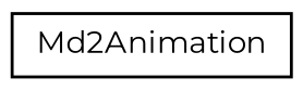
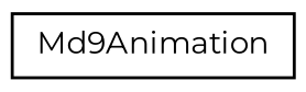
  digraph {
    rankdir=LR
    fontname=Montserrat
-   n1 [color=black fillcolor=white fontname=Montserrat fontsize=10 height=0.2 label=Md2Animation shape=record style=filled width=0.4]
+   n1 [color=black fillcolor=white fontname=Montserrat fontsize=10 height=0.2 label=Md9Animation shape=record style=filled width=0.4]
  }
